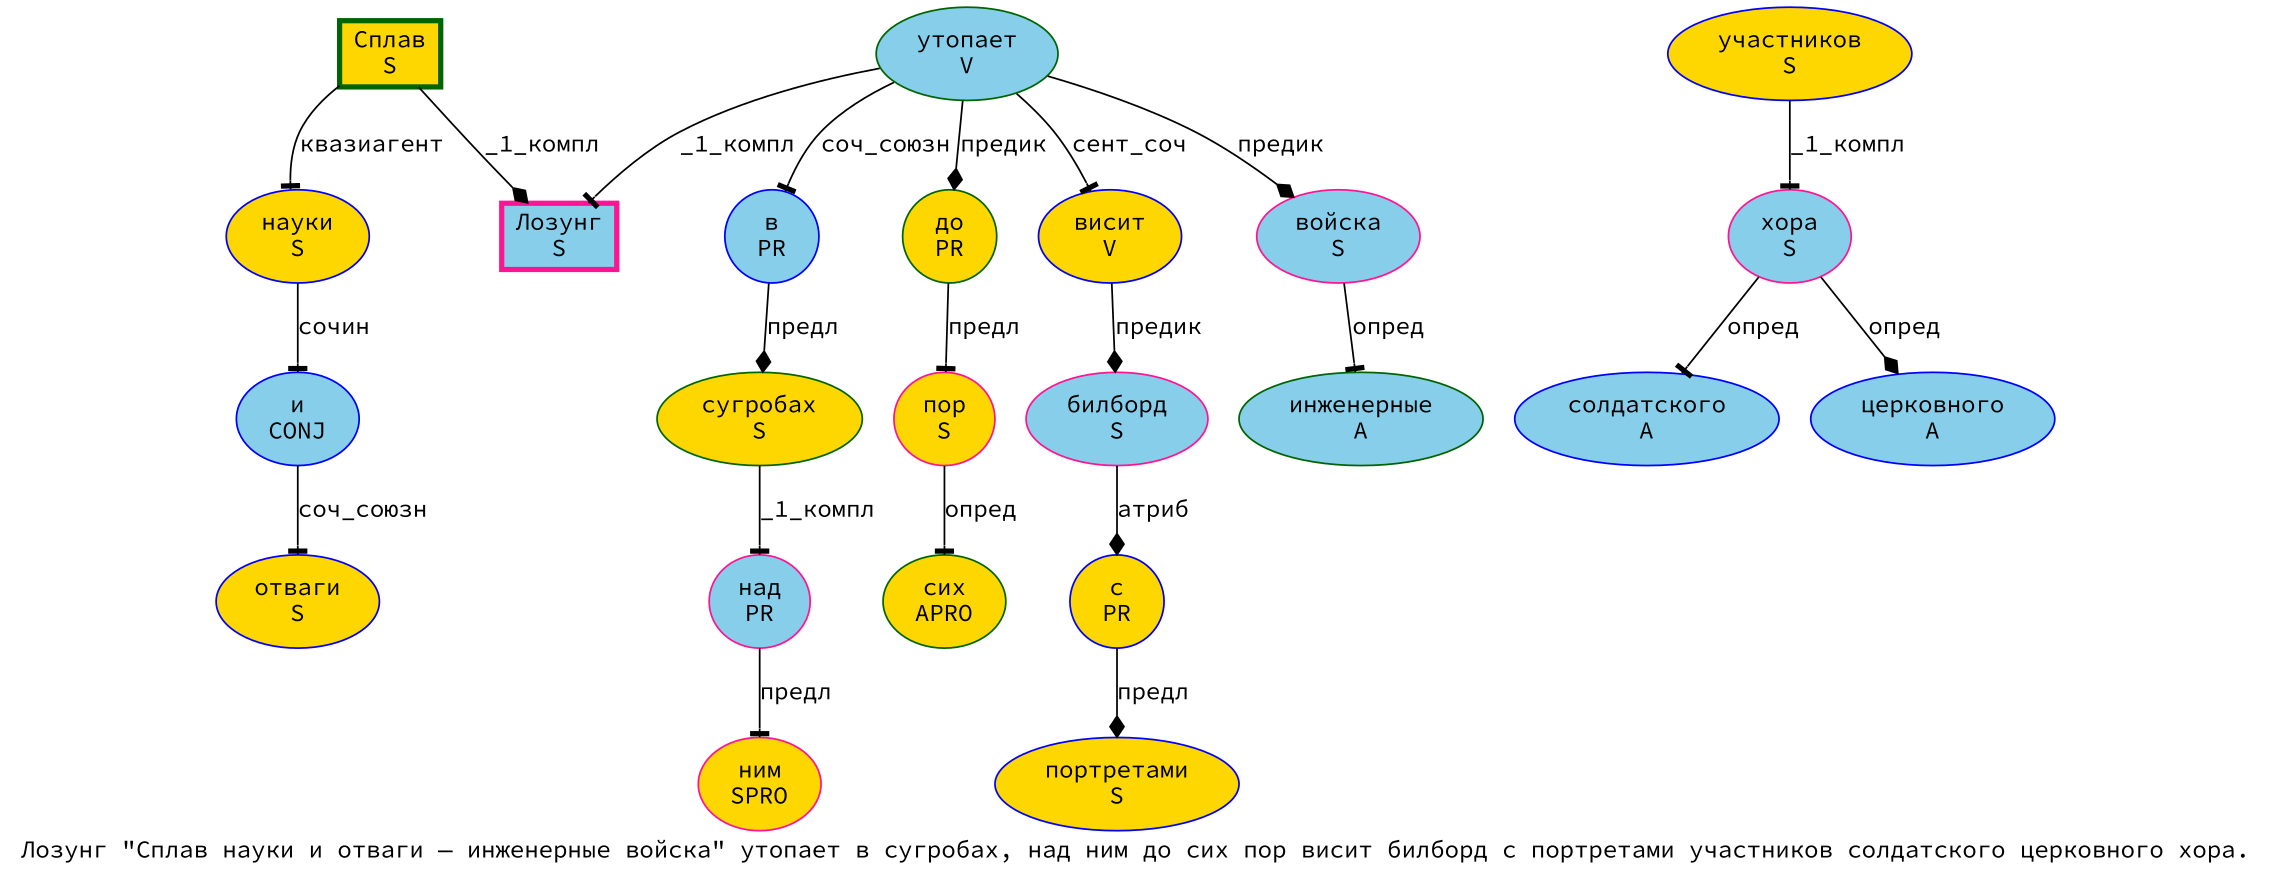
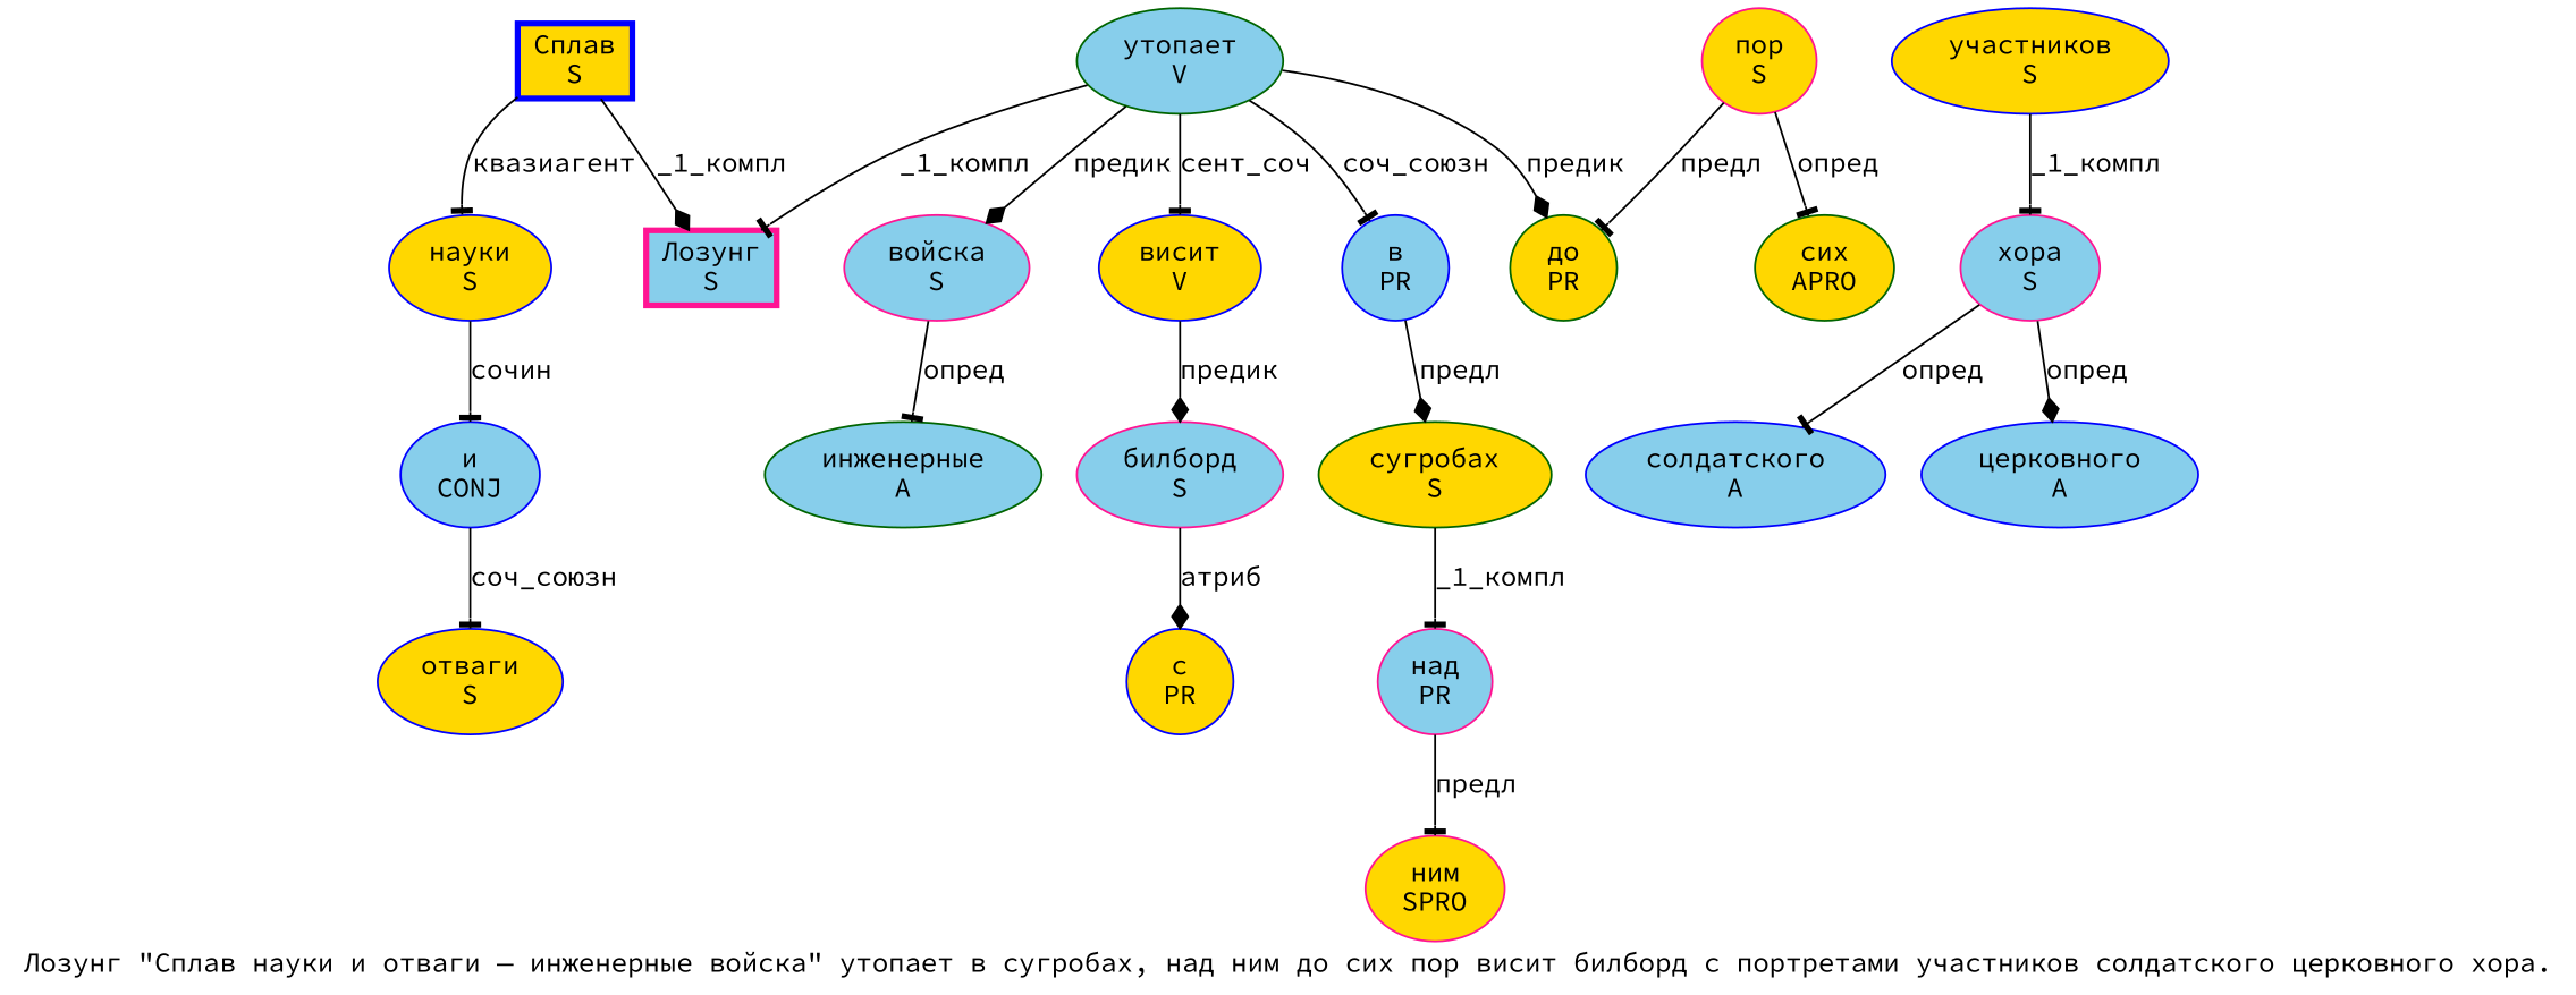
  digraph {
    fontname="Source Code Pro"
    label="Лозунг \"Сплав науки и отваги — инженерные войска\" утопает в сугробах, над ним до сих пор висит билборд с портретами участников солдатского церковного хора."
    node [color=blue fillcolor=gold fontname="Source Code Pro" penwidth=1 shape=ellipse style=filled]
    edge [arrowhead=tee fontname="Source Code Pro"]
    n1 [color=deeppink fillcolor=skyblue label="Лозунг\nS" penwidth=3 shape=box]
-   n2 [color=darkgreen label="Сплав\nS" penwidth=3 shape=box]
+   n2 [label="Сплав\nS" penwidth=3 shape=box]
    n3 [label="науки\nS"]
    n4 [fillcolor=skyblue label="и\nCONJ"]
    n5 [label="отваги\nS"]
    n6 [color=darkgreen fillcolor=skyblue label="инженерные\nA"]
    n7 [color=deeppink fillcolor=skyblue label="войска\nS"]
    n8 [color=darkgreen fillcolor=skyblue label="утопает\nV"]
    n9 [fillcolor=skyblue label="в\nPR"]
    n10 [color=darkgreen label="до\nPR"]
    n11 [label="висит\nV"]
    n12 [color=darkgreen label="сугробах\nS"]
    n13 [color=deeppink label="пор\nS"]
    n14 [color=deeppink fillcolor=skyblue label="билборд\nS"]
    n15 [color=deeppink fillcolor=skyblue label="над\nPR"]
    n16 [color=deeppink label="ним\nSPRO"]
    n17 [color=darkgreen label="сих\nAPRO"]
    n18 [label="с\nPR"]
-   n19 [label="портретами\nS"]
    n20 [label="участников\nS"]
    n21 [color=deeppink fillcolor=skyblue label="хора\nS"]
    n22 [fillcolor=skyblue label="солдатского\nA"]
    n23 [fillcolor=skyblue label="церковного\nA"]
    n2 -> n1 [arrowhead=diamond label="_1_компл"]
    n2 -> n3 [label="квазиагент"]
    n3 -> n4 [label="сочин"]
    n4 -> n5 [label="соч_союзн"]
    n7 -> n6 [label="опред"]
    n8 -> n1 [label="_1_компл"]
    n8 -> n7 [arrowhead=diamond label="предик"]
    n8 -> n9 [label="соч_союзн"]
    n8 -> n10 [arrowhead=diamond label="предик"]
    n8 -> n11 [label="сент_соч"]
    n9 -> n12 [arrowhead=diamond label="предл"]
-   n10 -> n13 [label="предл"]
+   n13 -> n10 [label="предл"]
    n11 -> n14 [arrowhead=diamond label="предик"]
    n12 -> n15 [label="_1_компл"]
    n13 -> n17 [label="опред"]
    n14 -> n18 [arrowhead=diamond label="атриб"]
    n15 -> n16 [label="предл"]
-   n18 -> n19 [arrowhead=diamond label="предл"]
    n20 -> n21 [label="_1_компл"]
    n21 -> n22 [label="опред"]
    n21 -> n23 [arrowhead=diamond label="опред"]
  }
